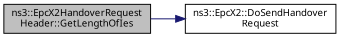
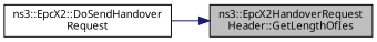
  digraph {
    rankdir=RL
    fontname="Noto Sans"
    node [color=black fontname="Noto Sans" fontsize=10 shape=record style=filled]
    n1 [fillcolor=grey75 fontcolor=black height=0.2 label="ns3::EpcX2HandoverRequest\lHeader::GetLengthOfIes" width=0.4]
    n2 [fillcolor=white height=0.2 label="ns3::EpcX2::DoSendHandover\lRequest" width=0.4]
-   n2 -> n1 [color=midnightblue dir=back fontname="Noto Sans" fontsize=10 labelfontname=Helvetica labelfontsize=10 style=solid]
+   n1 -> n2 [color=midnightblue dir=back fontname="Noto Sans" fontsize=10 labelfontname=Helvetica labelfontsize=10 style=solid]
  }
